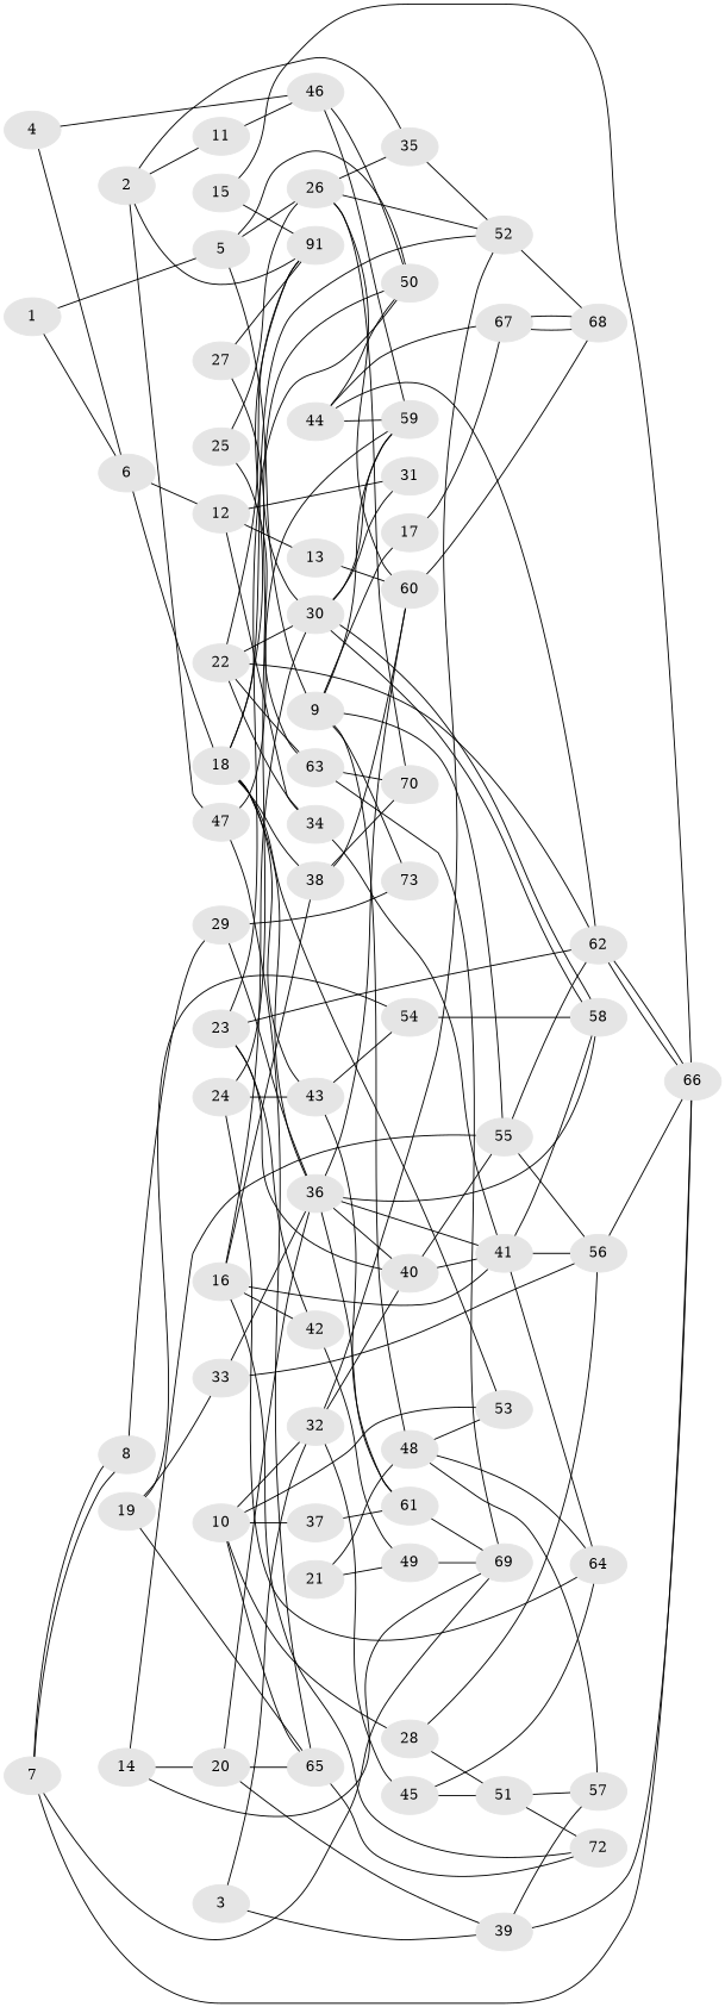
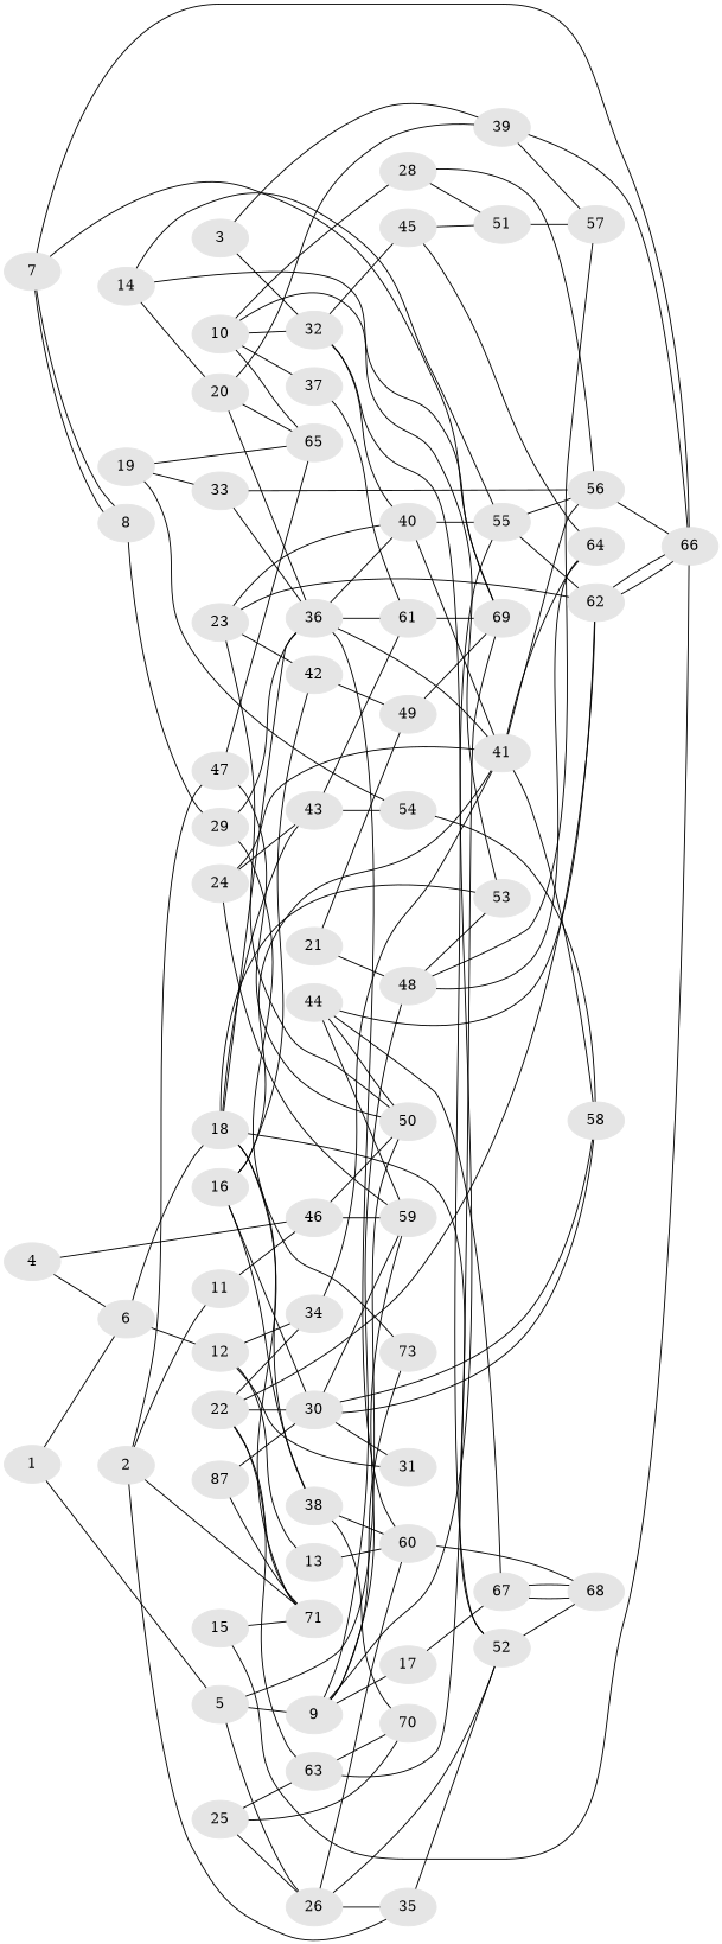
  graph {
    rankdir=LR
    node [color=gray90 style=filled]
    1
    5
    6
    9
    26
    50
    12
    18
    2
    11
    35
    47
-   71 [label=91]
+   71
    46
    52
    65
    3
    32
    39
    40
    45
    66
    57
    4
    59
    17
    48
    55
    73
    60
    13
    31
    34
    53
    38
    36
    43
    7
    8
    69
    29
    15
    67
    64
    62
    56
    10
    28
    37
    51
    61
-   72
    41
    68
    14
    20
    30
    58
    16
    42
    70
    49
    54
    19
    33
    21
    22
    63
    23
    24
    25
-   27
+   27 [label=87]
    44
    1 -- 5
    1 -- 6
    5 -- 9
    5 -- 26
    5 -- 50
    6 -- 12
    6 -- 18
    9 -- 59
    9 -- 17
    9 -- 48
    9 -- 55
    9 -- 73
    26 -- 35
    26 -- 52
    26 -- 60
    12 -- 13
    12 -- 31
    12 -- 34
    18 -- 71
    18 -- 52
    18 -- 53
    18 -- 38
    18 -- 36
    18 -- 43
    2 -- 11
    2 -- 35
    2 -- 47
    2 -- 71
    11 -- 46
    35 -- 52
    47 -- 50
    47 -- 65
    46 -- 50
    46 -- 59
    52 -- 68
-   65 -- 72
    3 -- 32
    3 -- 39
    32 -- 52
    32 -- 40
    32 -- 45
    39 -- 66
    39 -- 57
    40 -- 55
    40 -- 41
    45 -- 64
    45 -- 51
    4 -- 6
    4 -- 46
    17 -- 67
    48 -- 57
    48 -- 53
    48 -- 64
    55 -- 62
    55 -- 56
    60 -- 68
    13 -- 60
    34 -- 41
    38 -- 60
    38 -- 70
    36 -- 40
    36 -- 60
    36 -- 61
    36 -- 41
-   36 -- 58
    43 -- 61
    43 -- 54
    7 -- 66
    7 -- 8
    7 -- 8
    7 -- 69
    8 -- 29
    29 -- 73
    29 -- 36
    15 -- 71
    15 -- 66
    67 -- 68
    67 -- 68
    62 -- 66
    62 -- 66
    56 -- 66
    10 -- 65
    10 -- 32
    10 -- 53
    10 -- 28
    10 -- 37
    28 -- 56
    28 -- 51
    37 -- 61
    51 -- 57
-   51 -- 72
    61 -- 69
    41 -- 64
    41 -- 56
    41 -- 58
    14 -- 55
    14 -- 69
    14 -- 20
    20 -- 65
    20 -- 39
    20 -- 36
    30 -- 59
    30 -- 31
    30 -- 58
    30 -- 58
    16 -- 38
-   16 -- 72
    16 -- 41
    16 -- 30
    16 -- 42
    42 -- 49
    49 -- 69
    54 -- 58
    19 -- 65
    19 -- 54
    19 -- 33
    33 -- 36
    33 -- 56
    21 -- 48
    21 -- 49
    22 -- 71
    22 -- 34
    22 -- 62
    22 -- 30
    22 -- 63
    63 -- 69
    63 -- 70
    23 -- 50
    23 -- 40
    23 -- 62
    23 -- 42
    24 -- 59
    24 -- 43
-   24 -- 64
+   24 -- 41
    25 -- 26
-   26 -- 70
+   25 -- 70
    25 -- 63
    27 -- 71
    27 -- 30
    44 -- 50
    44 -- 59
    44 -- 67
    44 -- 62
  }
